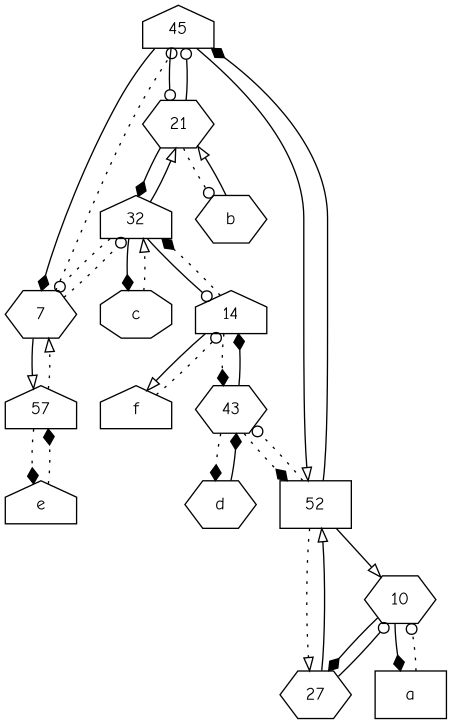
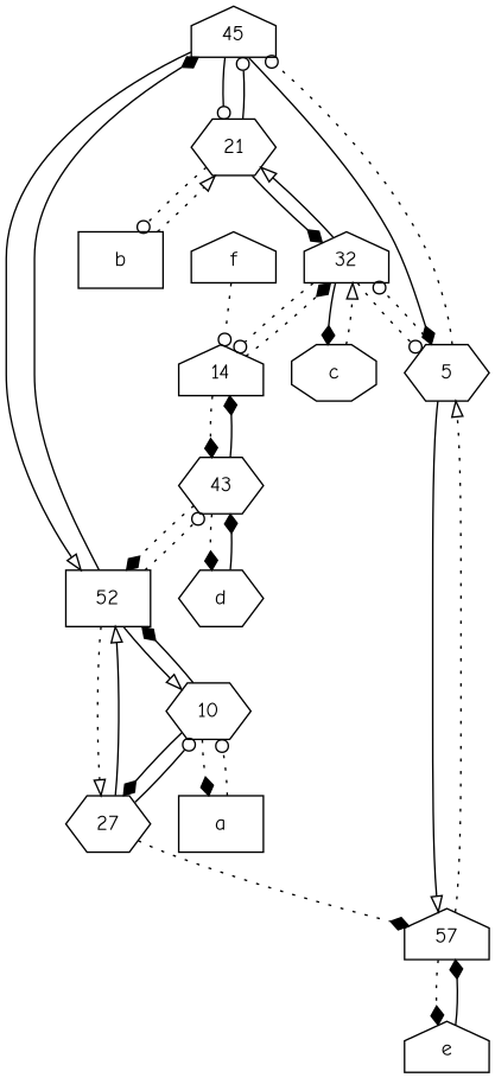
  digraph {
    fontname="Comic Neue"
    node [fontname="Comic Neue" shape=house]
    edge [arrowhead=diamond fontname="Comic Neue" style=solid]
    n1 [label=45]
    21 [shape=hexagon]
-   5 [shape=hexagon label=7]
+   5 [shape=hexagon]
    52 [shape=box]
    32
-   b [shape=hexagon]
+   b [shape=box]
    57
    27 [shape=hexagon]
    43 [shape=hexagon]
    10 [shape=hexagon]
    14
    c [shape=octagon]
    f
    e
    d [shape=hexagon]
    a [shape=box]
    n1 -> 21 [arrowhead=odot]
    n1 -> 5
    n1 -> 52 [arrowhead=onormal]
    21 -> n1 [arrowhead=odot]
    21 -> 32
    21 -> b [arrowhead=odot style=dotted]
    5 -> n1 [arrowhead=odot style=dotted]
    5 -> 32 [arrowhead=odot style=dotted]
    5 -> 57 [arrowhead=onormal]
    52 -> n1
    52 -> 27 [arrowhead=onormal style=dotted]
    52 -> 43 [arrowhead=odot style=dotted]
    52 -> 10 [arrowhead=onormal]
    32 -> 21 [arrowhead=onormal]
    32 -> 5 [arrowhead=odot style=dotted]
-   32 -> 14 [arrowhead=odot]
+   32 -> 14 [arrowhead=odot style=dotted]
    32 -> c
-   b -> 21 [arrowhead=onormal]
+   b -> 21 [arrowhead=onormal style=dotted]
    57 -> 5 [arrowhead=onormal style=dotted]
    57 -> e [style=dotted]
    27 -> 52 [arrowhead=onormal]
+   27 -> 57 [style=dotted]
    27 -> 10 [arrowhead=odot]
    43 -> 52 [style=dotted]
    43 -> 14
    43 -> d [style=dotted]
+   10 -> 52
    10 -> 27
-   10 -> a
+   10 -> a [style=dotted]
    14 -> 32 [style=dotted]
    14 -> 43 [style=dotted]
-   14 -> f [arrowhead=onormal]
    c -> 32 [arrowhead=onormal style=dotted]
    f -> 14 [arrowhead=odot style=dotted]
-   e -> 57 [style=dotted]
+   e -> 57
    d -> 43
    a -> 10 [arrowhead=odot style=dotted]
  }
